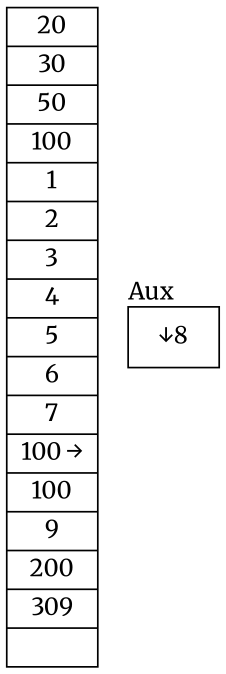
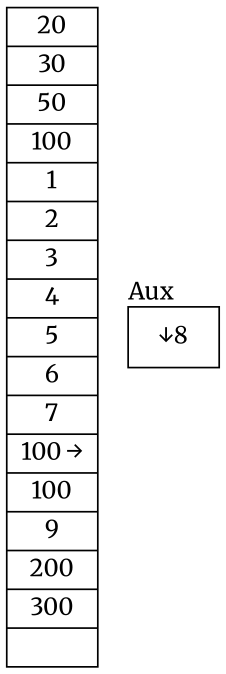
  digraph {
    rankdir=TB
    fontname=Merriweather
    node [shape=record fontname=Merriweather]
-   n1 [label="{ 20|30|50|100|1|2|3|4|5|6|7|100 → |100|9|200|309|}"]
+   n1 [label="{ 20|30|50|100|1|2|3|4|5|6|7|100 → |100|9|200|300|}"]
    n2 [label=" { ↓ 8}" xlabel=Aux]
  }
